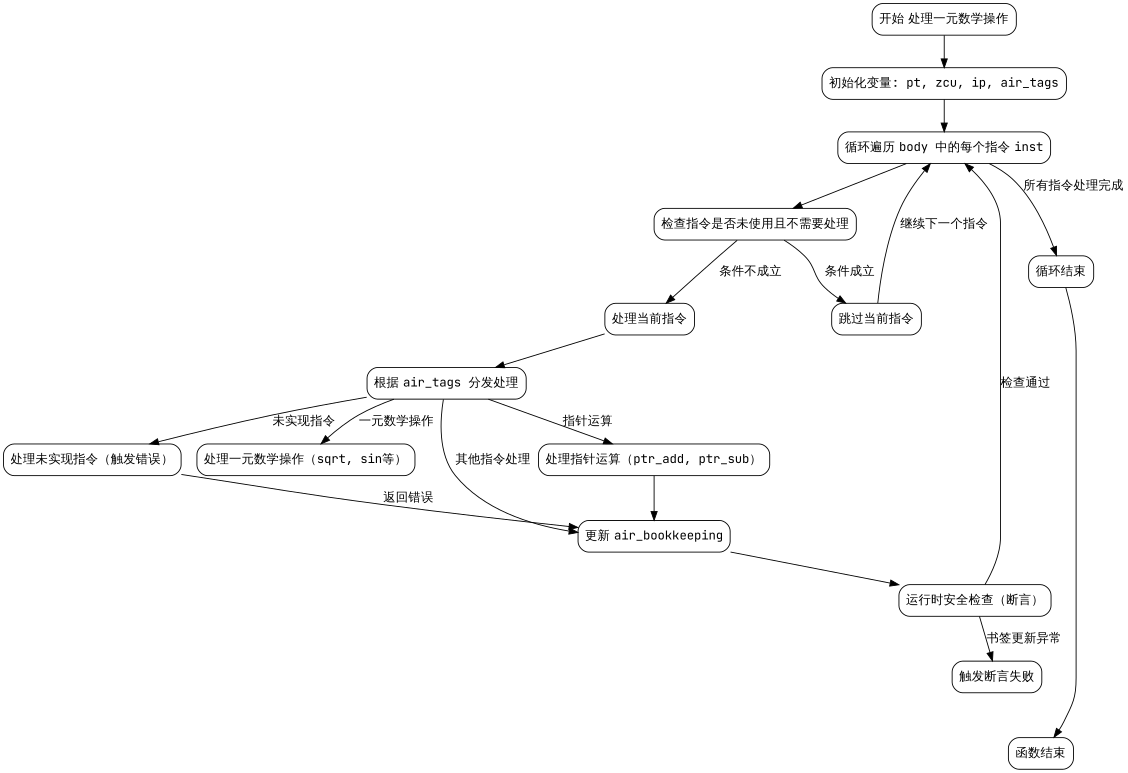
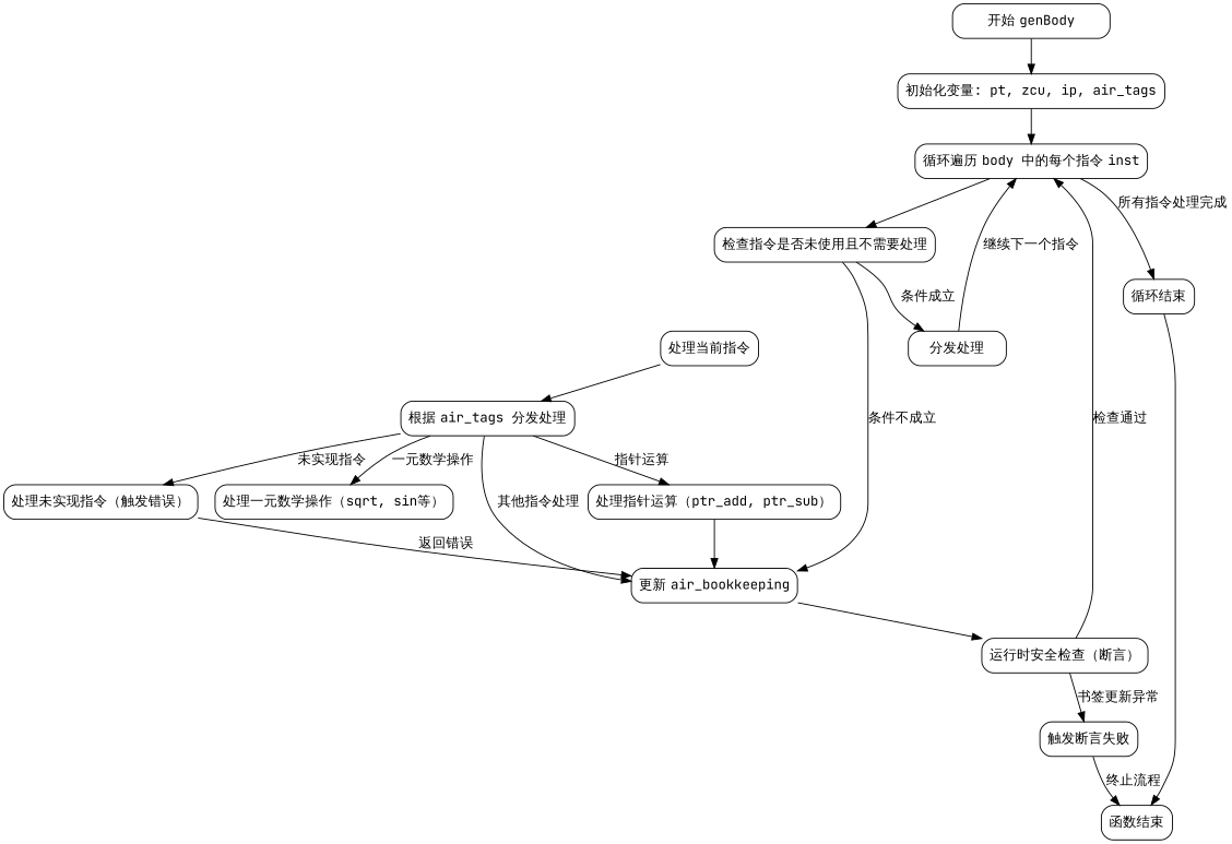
  digraph {
    fontname="JetBrains Mono"
    node [fontname="JetBrains Mono" shape=rectangle style=rounded]
    edge [fontname="JetBrains Mono"]
-   n1 [label="开始 处理一元数学操作"]
+   n1 [label="开始 genBody"]
    n2 [label="初始化变量: pt, zcu, ip, air_tags"]
    n3 [label="循环遍历 body 中的每个指令 inst"]
    n4 [label="检查指令是否未使用且不需要处理"]
    n5 [label="循环结束"]
-   n6 [label="跳过当前指令"]
+   n6 [label="分发处理"]
    n7 [label="处理当前指令"]
    n8 [label="函数结束"]
    n9 [label="根据 air_tags 分发处理"]
    n10 [label="处理一元数学操作（sqrt, sin等）"]
    n11 [label="处理指针运算（ptr_add, ptr_sub）"]
    n12 [label="处理未实现指令（触发错误）"]
    n13 [label="更新 air_bookkeeping"]
    n14 [label="运行时安全检查（断言）"]
    n15 [label="触发断言失败"]
    n1 -> n2
    n2 -> n3
    n3 -> n4
    n3 -> n5 [label="所有指令处理完成"]
    n4 -> n6 [label="条件成立"]
-   n4 -> n7 [label="条件不成立"]
+   n4 -> n13 [label="条件不成立"]
    n5 -> n8
    n6 -> n3 [label="继续下一个指令"]
    n7 -> n9
    n9 -> n10 [label="一元数学操作"]
    n9 -> n11 [label="指针运算"]
    n9 -> n12 [label="未实现指令"]
    n9 -> n13 [label="其他指令处理"]
    n11 -> n13
    n12 -> n13 [label="返回错误"]
    n13 -> n14
    n14 -> n3 [label="检查通过"]
    n14 -> n15 [label="书签更新异常"]
+   n15 -> n8 [label="终止流程"]
  }
